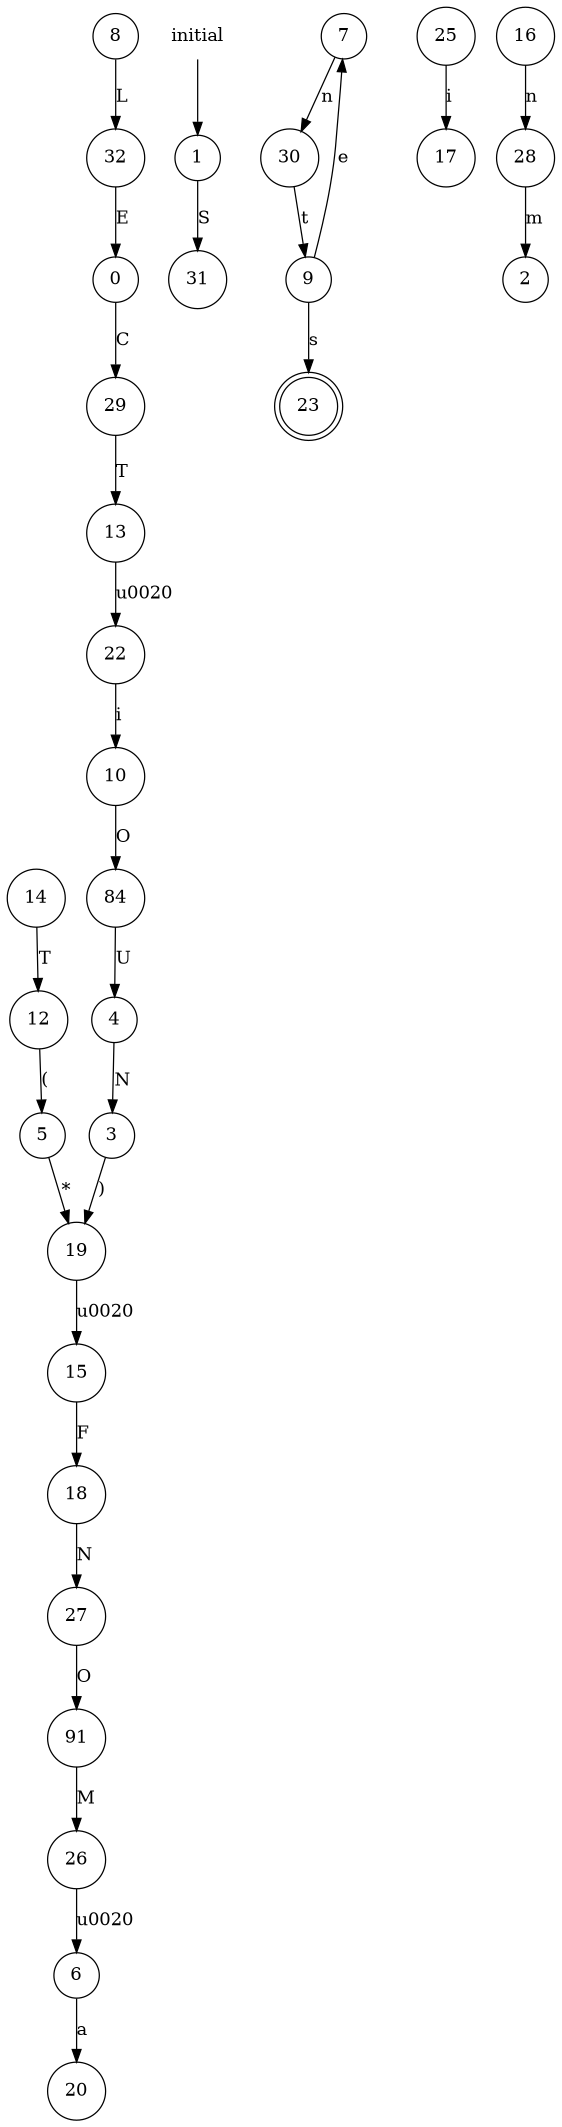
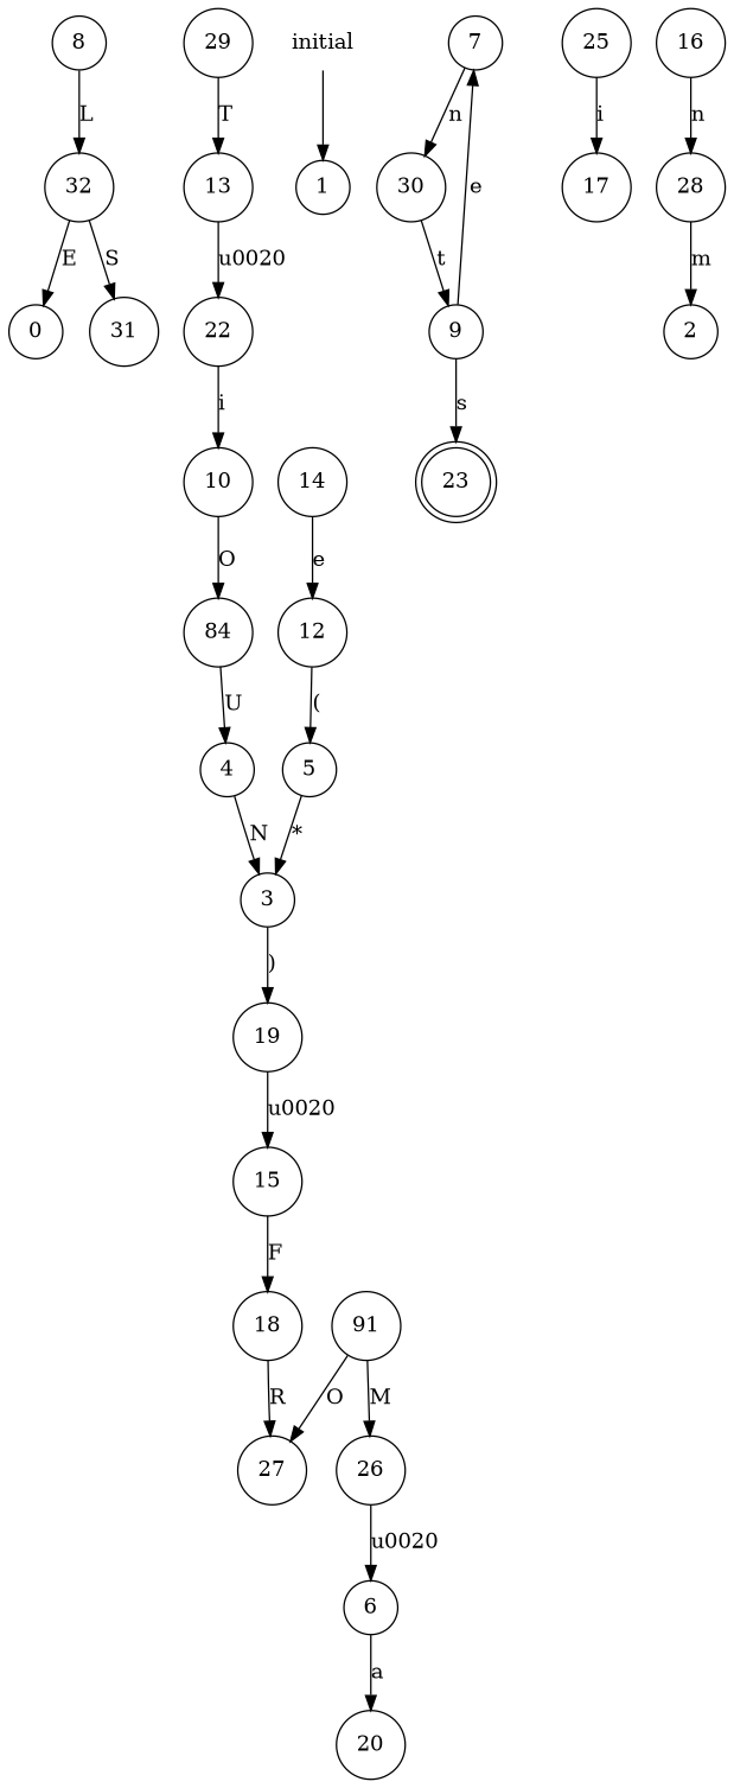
  digraph {
    rankdir=TB
    node [shape=circle]
    0
    29
    13
    22
    1
    31
    initial [shape=plaintext]
    8
    32
    7
    30
    9
    3
    19
    15
    18
    4
    14
    12
    5
    6
    20
    23 [shape=doublecircle]
    n24 [label=84]
    10
    25
    17
    27
    n29 [label=91]
    16
    28
    2
    26
-   0 -> 29 [label=C]
    29 -> 13 [label=T]
    13 -> 22 [label="\u0020"]
    22 -> 10 [label=i]
-   1 -> 31 [label=S]
+   32 -> 31 [label=S]
    initial -> 1
    8 -> 32 [label=L]
    32 -> 0 [label=E]
    7 -> 30 [label=n]
    30 -> 9 [label=t]
    9 -> 7 [label=e]
    9 -> 23 [label=s]
    3 -> 19 [label=")"]
    19 -> 15 [label="\u0020"]
    15 -> 18 [label=F]
-   18 -> 27 [label=N]
+   18 -> 27 [label=R]
    4 -> 3 [label=N]
-   14 -> 12 [label=T]
+   14 -> 12 [label=e]
    12 -> 5 [label="("]
-   5 -> 19 [label="*"]
+   5 -> 3 [label="*"]
    6 -> 20 [label=a]
    n24 -> 4 [label=U]
    10 -> n24 [label=O]
    25 -> 17 [label=i]
-   27 -> n29 [label=O]
+   n29 -> 27 [label=O]
    n29 -> 26 [label=M]
    16 -> 28 [label=n]
    28 -> 2 [label=m]
    26 -> 6 [label="\u0020"]
  }
